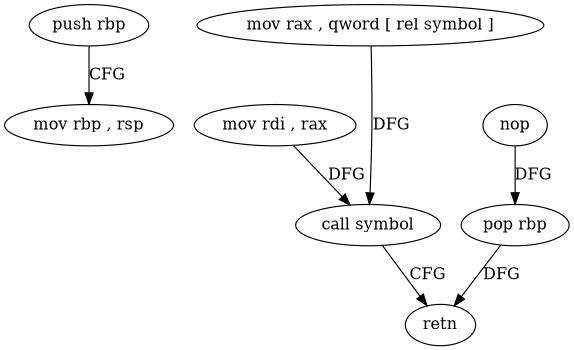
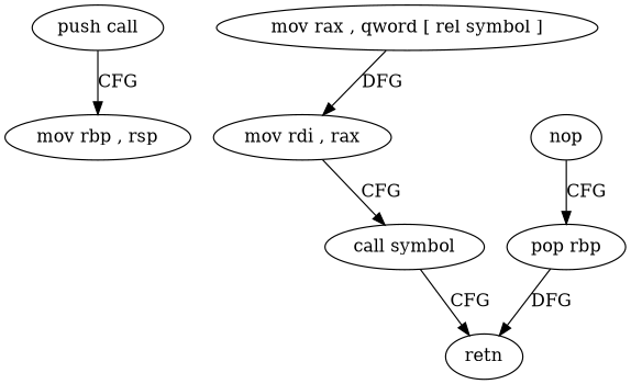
  digraph {
-   n1 [label="push rbp"]
+   n1 [label="push call"]
    n2 [label="mov rbp , rsp"]
    n3 [label="mov rax , qword [ rel symbol ]"]
    n4 [label="mov rdi , rax"]
    n5 [label="call symbol"]
    n6 [label=retn]
    n7 [label=nop]
    n8 [label="pop rbp"]
    n1 -> n2 [label=CFG]
-   n3 -> n5 [label=DFG]
-   n4 -> n5 [label=DFG]
+   n3 -> n4 [label=DFG]
+   n4 -> n5 [label=CFG]
    n5 -> n6 [label=CFG]
-   n7 -> n8 [label=DFG]
+   n7 -> n8 [label=CFG]
    n8 -> n6 [label=DFG]
  }
